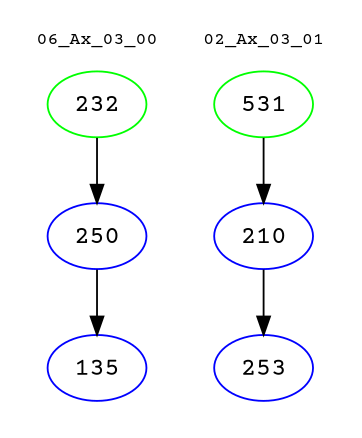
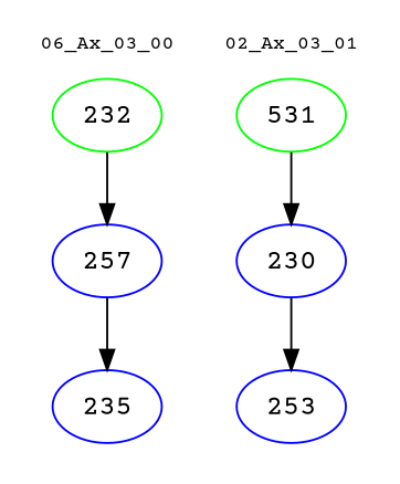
  digraph {
    fontname="Courier Prime"
    node [color=blue fontname="Courier Prime"]
    edge [color=black fontname="Courier Prime"]
    n1 [color=green label=232]
-   n2 [label=250]
-   n3 [label=135]
+   n2 [label=257]
+   n3 [label=235]
    n4 [color=green label=531]
-   n5 [label=210]
+   n5 [label=230]
    n6 [label=253]
    subgraph cluster_1 {
      color=white
      fontsize=10
      label="06_Ax_03_00"
      n1
      n2
      n3
    }
    subgraph cluster_2 {
      color=white
      fontsize=10
      label="02_Ax_03_01"
      n4
      n5
      n6
    }
    n1 -> n2
    n2 -> n3
    n4 -> n5
    n5 -> n6
  }
